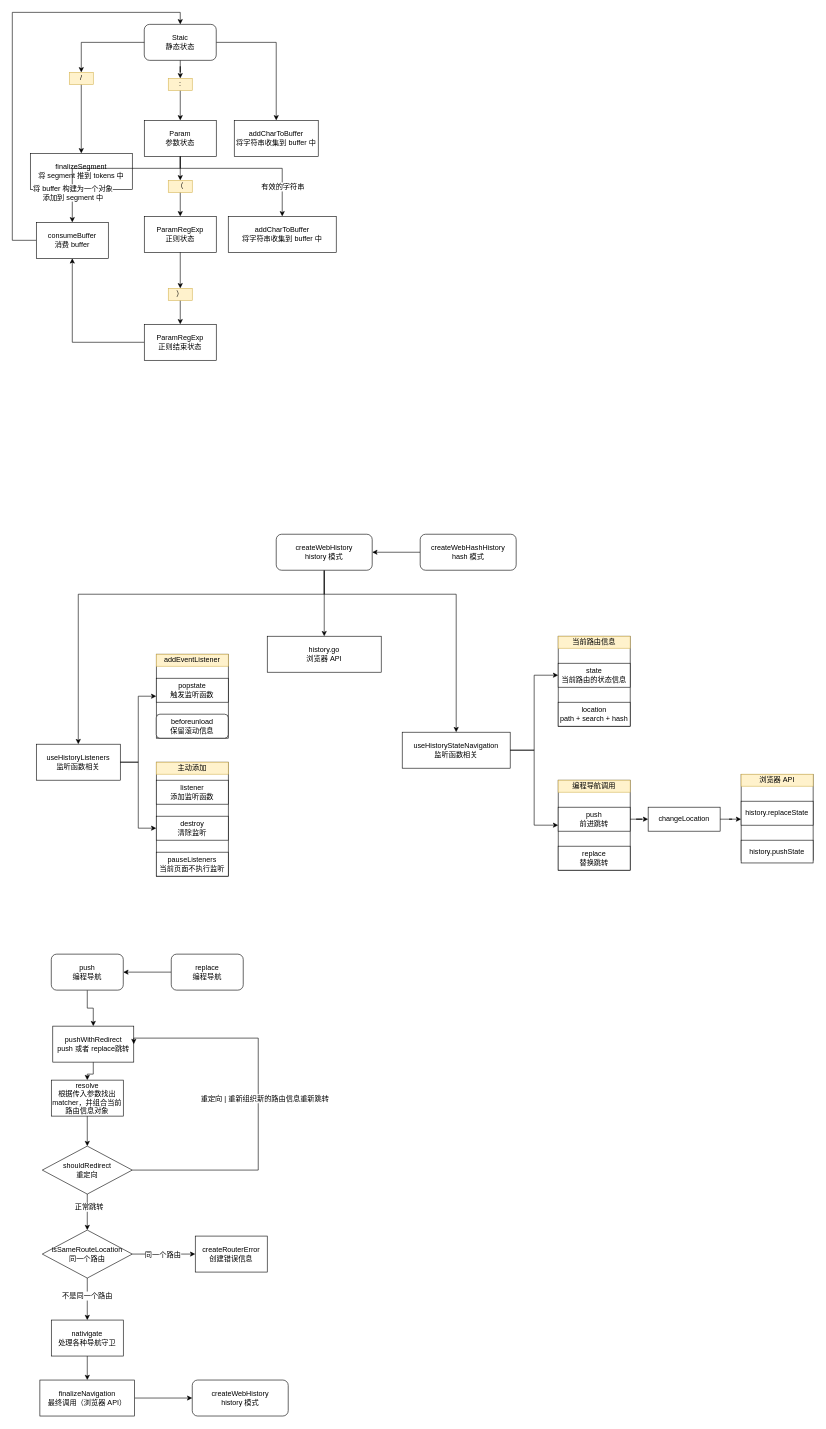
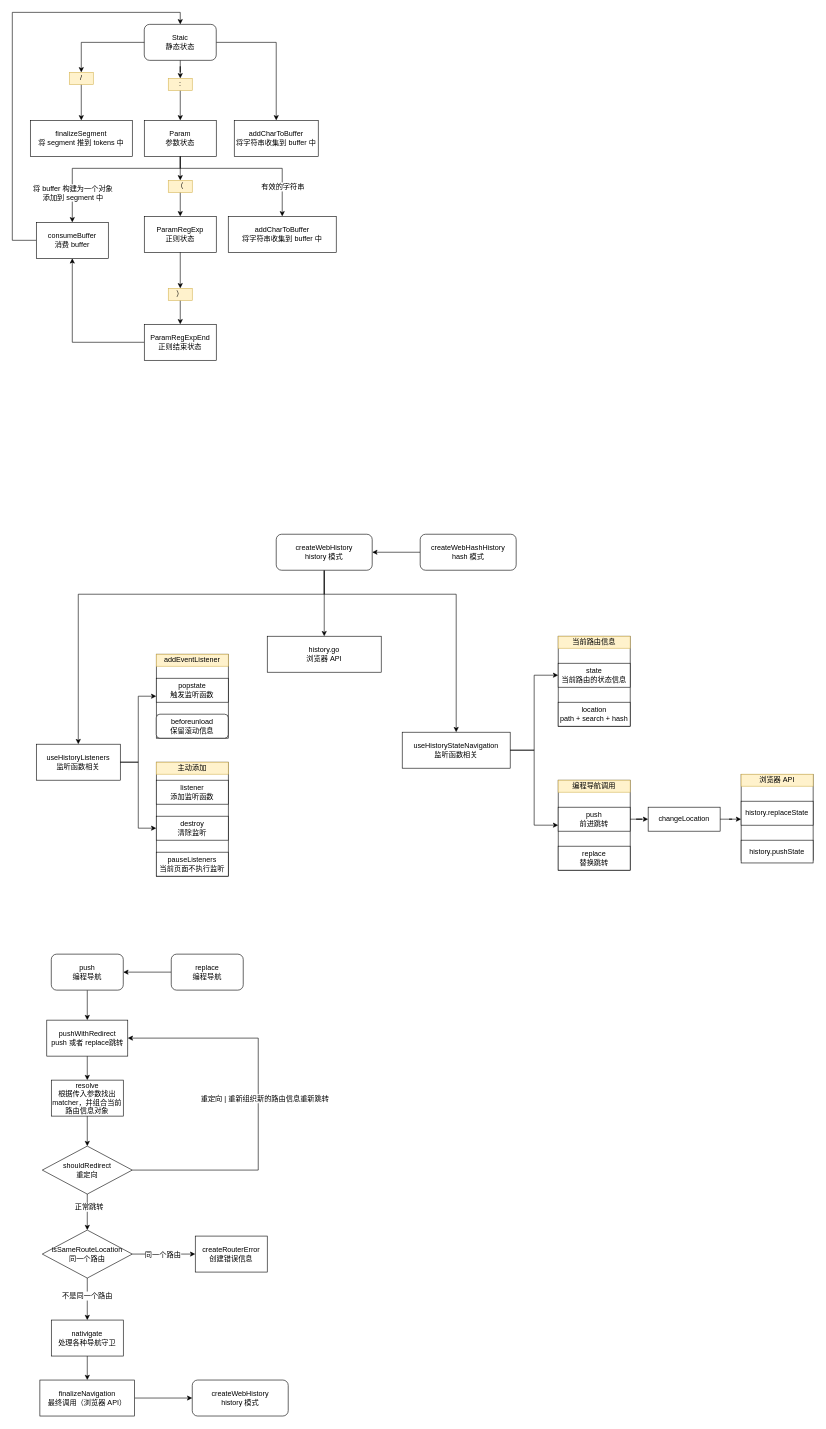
  <mxCell id="0" />
  <mxCell id="1" parent="0" />
  <mxCell id="2" style="edgeStyle=orthogonalEdgeStyle;rounded=0;orthogonalLoop=1;jettySize=auto;html=1;" parent="1" source="7" target="6" edge="1"><mxGeometry relative="1" as="geometry" /></mxCell>
  <mxCell id="3" style="edgeStyle=orthogonalEdgeStyle;rounded=0;orthogonalLoop=1;jettySize=auto;html=1;" parent="1" source="15" target="14" edge="1"><mxGeometry relative="1" as="geometry" /></mxCell>
  <mxCell id="4" style="edgeStyle=orthogonalEdgeStyle;rounded=0;orthogonalLoop=1;jettySize=auto;html=1;" parent="1" source="5" target="17" edge="1"><mxGeometry relative="1" as="geometry" /></mxCell>
  <mxCell id="5" value="Staic&lt;br&gt;静态状态" style="rounded=1;whiteSpace=wrap;html=1;" parent="1" vertex="1"><mxGeometry x="240" y="40" width="120" height="60" as="geometry" /></mxCell>
- <mxCell id="6" value="finalizeSegment&lt;br&gt;将 segment 推到 tokens 中" style="rounded=0;whiteSpace=wrap;html=1;" parent="1" vertex="1"><mxGeometry x="50" y="255" width="170" height="60" as="geometry" /></mxCell>
+ <mxCell id="6" value="finalizeSegment&lt;br&gt;将 segment 推到 tokens 中" style="rounded=0;whiteSpace=wrap;html=1;" parent="1" vertex="1"><mxGeometry x="50" y="200" width="170" height="60" as="geometry" /></mxCell>
  <mxCell id="7" value="/" style="text;html=1;strokeColor=#d6b656;fillColor=#fff2cc;align=center;verticalAlign=middle;whiteSpace=wrap;rounded=0;" parent="1" vertex="1"><mxGeometry x="115" y="120" width="40" height="20" as="geometry" /></mxCell>
  <mxCell id="8" style="edgeStyle=orthogonalEdgeStyle;rounded=0;orthogonalLoop=1;jettySize=auto;html=1;" parent="1" source="5" target="7" edge="1"><mxGeometry relative="1" as="geometry"><mxPoint x="240" y="70" as="sourcePoint" /><mxPoint x="135" y="200" as="targetPoint" /></mxGeometry></mxCell>
  <mxCell id="9" style="edgeStyle=orthogonalEdgeStyle;rounded=0;orthogonalLoop=1;jettySize=auto;html=1;entryX=0.5;entryY=0;entryDx=0;entryDy=0;" parent="1" source="20" target="19" edge="1"><mxGeometry relative="1" as="geometry" /></mxCell>
  <mxCell id="10" style="edgeStyle=orthogonalEdgeStyle;rounded=0;orthogonalLoop=1;jettySize=auto;html=1;entryX=0.5;entryY=0;entryDx=0;entryDy=0;" parent="1" source="14" target="22" edge="1"><mxGeometry relative="1" as="geometry"><Array as="points"><mxPoint x="300" y="280" /><mxPoint x="470" y="280" /></Array></mxGeometry></mxCell>
  <mxCell id="11" value="有效的字符串" style="text;html=1;resizable=0;points=[];align=center;verticalAlign=middle;labelBackgroundColor=#ffffff;" parent="10" vertex="1" connectable="0"><mxGeometry x="0.56" y="2" relative="1" as="geometry"><mxPoint x="-2" y="9" as="offset" /></mxGeometry></mxCell>
  <mxCell id="12" style="edgeStyle=orthogonalEdgeStyle;rounded=0;orthogonalLoop=1;jettySize=auto;html=1;entryX=0.5;entryY=0;entryDx=0;entryDy=0;" parent="1" source="14" target="24" edge="1"><mxGeometry relative="1" as="geometry"><Array as="points"><mxPoint x="300" y="280" /><mxPoint x="120" y="280" /></Array></mxGeometry></mxCell>
  <mxCell id="13" value="将 buffer 构建为一个对象&lt;br&gt;添加到 segment 中" style="text;html=1;resizable=0;points=[];align=center;verticalAlign=middle;labelBackgroundColor=#ffffff;" parent="12" vertex="1" connectable="0"><mxGeometry x="0.572" y="-3" relative="1" as="geometry"><mxPoint x="3" y="12" as="offset" /></mxGeometry></mxCell>
  <mxCell id="14" value="Param&lt;br&gt;参数状态" style="rounded=0;whiteSpace=wrap;html=1;" parent="1" vertex="1"><mxGeometry x="240" y="200" width="120" height="60" as="geometry" /></mxCell>
  <mxCell id="15" value=":" style="text;html=1;strokeColor=#d6b656;fillColor=#fff2cc;align=center;verticalAlign=middle;whiteSpace=wrap;rounded=0;" parent="1" vertex="1"><mxGeometry x="280" y="130" width="40" height="20" as="geometry" /></mxCell>
  <mxCell id="16" style="edgeStyle=orthogonalEdgeStyle;rounded=0;orthogonalLoop=1;jettySize=auto;html=1;" parent="1" source="5" target="15" edge="1"><mxGeometry relative="1" as="geometry"><mxPoint x="300" y="100" as="sourcePoint" /><mxPoint x="300" y="200" as="targetPoint" /></mxGeometry></mxCell>
  <mxCell id="17" value="addCharToBuffer&lt;br&gt;将字符串收集到 buffer 中" style="rounded=0;whiteSpace=wrap;html=1;" parent="1" vertex="1"><mxGeometry x="390" y="200" width="140" height="60" as="geometry" /></mxCell>
  <mxCell id="18" style="edgeStyle=orthogonalEdgeStyle;rounded=0;orthogonalLoop=1;jettySize=auto;html=1;" parent="1" source="27" target="26" edge="1"><mxGeometry relative="1" as="geometry" /></mxCell>
  <mxCell id="19" value="ParamRegExp&lt;br&gt;正则状态" style="rounded=0;whiteSpace=wrap;html=1;" parent="1" vertex="1"><mxGeometry x="240" y="360" width="120" height="60" as="geometry" /></mxCell>
  <mxCell id="20" value="（" style="text;html=1;strokeColor=#d6b656;fillColor=#fff2cc;align=center;verticalAlign=middle;whiteSpace=wrap;rounded=0;" parent="1" vertex="1"><mxGeometry x="280" y="300" width="40" height="20" as="geometry" /></mxCell>
  <mxCell id="21" style="edgeStyle=orthogonalEdgeStyle;rounded=0;orthogonalLoop=1;jettySize=auto;html=1;entryX=0.5;entryY=0;entryDx=0;entryDy=0;" parent="1" source="14" target="20" edge="1"><mxGeometry relative="1" as="geometry"><mxPoint x="300" y="260" as="sourcePoint" /><mxPoint x="250" y="350" as="targetPoint" /></mxGeometry></mxCell>
  <mxCell id="22" value="addCharToBuffer&lt;br&gt;将字符串收集到 buffer 中" style="rounded=0;whiteSpace=wrap;html=1;" parent="1" vertex="1"><mxGeometry x="380" y="360" width="180" height="60" as="geometry" /></mxCell>
  <mxCell id="23" style="edgeStyle=orthogonalEdgeStyle;rounded=0;orthogonalLoop=1;jettySize=auto;html=1;entryX=0.5;entryY=0;entryDx=0;entryDy=0;" parent="1" source="24" target="5" edge="1"><mxGeometry relative="1" as="geometry"><Array as="points"><mxPoint x="20" y="400" /><mxPoint x="20" y="20" /><mxPoint x="300" y="20" /></Array></mxGeometry></mxCell>
  <mxCell id="24" value="consumeBuffer&lt;br&gt;消费 buffer" style="rounded=0;whiteSpace=wrap;html=1;" parent="1" vertex="1"><mxGeometry x="60" y="370" width="120" height="60" as="geometry" /></mxCell>
  <mxCell id="25" style="edgeStyle=orthogonalEdgeStyle;rounded=0;orthogonalLoop=1;jettySize=auto;html=1;entryX=0.5;entryY=1;entryDx=0;entryDy=0;exitX=0;exitY=0.5;exitDx=0;exitDy=0;" parent="1" source="26" target="24" edge="1"><mxGeometry relative="1" as="geometry"><mxPoint x="120" y="440" as="targetPoint" /><Array as="points"><mxPoint x="120" y="570" /></Array></mxGeometry></mxCell>
- <mxCell id="26" value="&lt;span&gt;ParamRegExp&lt;br&gt;正则结束状态&lt;br&gt;&lt;/span&gt;" style="rounded=0;whiteSpace=wrap;html=1;" parent="1" vertex="1"><mxGeometry x="240" y="540" width="120" height="60" as="geometry" /></mxCell>
+ <mxCell id="26" value="&lt;span&gt;ParamRegExpEnd&lt;br&gt;正则结束状态&lt;br&gt;&lt;/span&gt;" style="rounded=0;whiteSpace=wrap;html=1;" parent="1" vertex="1"><mxGeometry x="240" y="540" width="120" height="60" as="geometry" /></mxCell>
  <mxCell id="27" value="）" style="text;html=1;strokeColor=#d6b656;fillColor=#fff2cc;align=center;verticalAlign=middle;whiteSpace=wrap;rounded=0;" parent="1" vertex="1"><mxGeometry x="280" y="480" width="40" height="20" as="geometry" /></mxCell>
  <mxCell id="28" style="edgeStyle=orthogonalEdgeStyle;rounded=0;orthogonalLoop=1;jettySize=auto;html=1;" parent="1" source="19" target="27" edge="1"><mxGeometry relative="1" as="geometry"><mxPoint x="300" y="420" as="sourcePoint" /><mxPoint x="180" y="480" as="targetPoint" /></mxGeometry></mxCell>
  <mxCell id="29" style="edgeStyle=orthogonalEdgeStyle;rounded=0;orthogonalLoop=1;jettySize=auto;html=1;" parent="1" target="36" edge="1"><mxGeometry relative="1" as="geometry"><mxPoint x="540" y="950" as="sourcePoint" /><Array as="points"><mxPoint x="540" y="990" /><mxPoint x="130" y="990" /></Array></mxGeometry></mxCell>
  <mxCell id="30" style="edgeStyle=orthogonalEdgeStyle;rounded=0;orthogonalLoop=1;jettySize=auto;html=1;" parent="1" target="54" edge="1"><mxGeometry relative="1" as="geometry"><mxPoint x="540" y="950" as="sourcePoint" /><Array as="points"><mxPoint x="540" y="990" /><mxPoint x="760" y="990" /></Array></mxGeometry></mxCell>
  <mxCell id="31" style="edgeStyle=orthogonalEdgeStyle;rounded=0;orthogonalLoop=1;jettySize=auto;html=1;" parent="1" source="32" target="73" edge="1"><mxGeometry relative="1" as="geometry" /></mxCell>
  <mxCell id="32" value="createWebHistory&lt;br&gt;history 模式" style="rounded=1;whiteSpace=wrap;html=1;" parent="1" vertex="1"><mxGeometry x="460" y="890" width="160" height="60" as="geometry" /></mxCell>
  <mxCell id="33" style="edgeStyle=orthogonalEdgeStyle;rounded=0;orthogonalLoop=1;jettySize=auto;html=1;entryX=1;entryY=0.5;entryDx=0;entryDy=0;" parent="1" source="34" target="32" edge="1"><mxGeometry relative="1" as="geometry" /></mxCell>
  <mxCell id="34" value="createWebHashHistory&lt;br&gt;hash 模式" style="rounded=1;whiteSpace=wrap;html=1;" parent="1" vertex="1"><mxGeometry x="700" y="890" width="160" height="60" as="geometry" /></mxCell>
  <mxCell id="35" value="" style="group" parent="1" vertex="1" connectable="0"><mxGeometry x="60" y="1090" width="320" height="370" as="geometry" /></mxCell>
  <mxCell id="36" value="useHistoryListeners&lt;br&gt;监听函数相关" style="rounded=0;whiteSpace=wrap;html=1;" parent="35" vertex="1"><mxGeometry y="150" width="140" height="60" as="geometry" /></mxCell>
  <mxCell id="37" value="" style="group" parent="35" vertex="1" connectable="0"><mxGeometry x="200" width="120" height="140" as="geometry" /></mxCell>
  <mxCell id="38" value="" style="rounded=0;whiteSpace=wrap;html=1;" parent="37" vertex="1"><mxGeometry width="120" height="140" as="geometry" /></mxCell>
  <mxCell id="39" value="popstate&lt;br&gt;触发监听函数" style="rounded=0;whiteSpace=wrap;html=1;" parent="37" vertex="1"><mxGeometry y="40" width="120" height="40" as="geometry" /></mxCell>
  <mxCell id="40" value="beforeunload&lt;br&gt;保留滚动信息" style="whiteSpace=wrap;html=1;rounded=1;" parent="37" vertex="1"><mxGeometry y="100" width="120" height="40" as="geometry" /></mxCell>
  <mxCell id="41" value="addEventListener" style="text;html=1;strokeColor=#d6b656;fillColor=#fff2cc;align=center;verticalAlign=middle;whiteSpace=wrap;rounded=0;" parent="37" vertex="1"><mxGeometry width="120" height="20" as="geometry" /></mxCell>
  <mxCell id="42" style="edgeStyle=orthogonalEdgeStyle;rounded=0;orthogonalLoop=1;jettySize=auto;html=1;entryX=0;entryY=0.75;entryDx=0;entryDy=0;" parent="35" source="36" target="39" edge="1"><mxGeometry relative="1" as="geometry" /></mxCell>
  <mxCell id="43" value="" style="group" parent="35" vertex="1" connectable="0"><mxGeometry x="200" y="180" width="120" height="190" as="geometry" /></mxCell>
  <mxCell id="44" value="" style="rounded=0;whiteSpace=wrap;html=1;" parent="43" vertex="1"><mxGeometry width="120" height="190" as="geometry" /></mxCell>
  <mxCell id="45" value="listener&lt;br&gt;添加监听函数" style="rounded=0;whiteSpace=wrap;html=1;" parent="43" vertex="1"><mxGeometry y="30" width="120" height="40" as="geometry" /></mxCell>
  <mxCell id="46" value="destroy&lt;br&gt;清除监听" style="rounded=0;whiteSpace=wrap;html=1;" parent="43" vertex="1"><mxGeometry y="90" width="120" height="40" as="geometry" /></mxCell>
  <mxCell id="47" value="pauseListeners&lt;br&gt;当前页面不执行监听" style="rounded=0;whiteSpace=wrap;html=1;" parent="43" vertex="1"><mxGeometry y="150" width="120" height="40" as="geometry" /></mxCell>
  <mxCell id="48" value="主动添加" style="text;html=1;strokeColor=#d6b656;fillColor=#fff2cc;align=center;verticalAlign=middle;whiteSpace=wrap;rounded=0;" parent="43" vertex="1"><mxGeometry width="120" height="20" as="geometry" /></mxCell>
  <mxCell id="49" style="edgeStyle=orthogonalEdgeStyle;rounded=0;orthogonalLoop=1;jettySize=auto;html=1;entryX=0;entryY=0.5;entryDx=0;entryDy=0;" parent="35" source="36" target="46" edge="1"><mxGeometry relative="1" as="geometry" /></mxCell>
  <mxCell id="50" value="" style="group" parent="1" vertex="1" connectable="0"><mxGeometry x="670" y="1060" width="685" height="390" as="geometry" /></mxCell>
  <mxCell id="51" value="" style="group" parent="50" vertex="1" connectable="0"><mxGeometry width="685" height="390" as="geometry" /></mxCell>
  <mxCell id="52" value="" style="rounded=0;whiteSpace=wrap;html=1;" parent="51" vertex="1"><mxGeometry x="565" y="230.5" width="120" height="143" as="geometry" /></mxCell>
  <mxCell id="53" value="" style="group" parent="51" vertex="1" connectable="0"><mxGeometry width="380" height="390" as="geometry" /></mxCell>
  <mxCell id="54" value="useHistoryStateNavigation&lt;br&gt;监听函数相关" style="rounded=0;whiteSpace=wrap;html=1;" parent="53" vertex="1"><mxGeometry y="160" width="180" height="60" as="geometry" /></mxCell>
  <mxCell id="55" value="" style="group" parent="53" vertex="1" connectable="0"><mxGeometry x="260" y="240" width="120" height="150" as="geometry" /></mxCell>
  <mxCell id="56" value="" style="rounded=0;whiteSpace=wrap;html=1;" parent="55" vertex="1"><mxGeometry width="120" height="150" as="geometry" /></mxCell>
  <mxCell id="57" value="push&lt;br&gt;前进跳转" style="rounded=0;whiteSpace=wrap;html=1;" parent="55" vertex="1"><mxGeometry y="45" width="120" height="40" as="geometry" /></mxCell>
  <mxCell id="58" value="replace&lt;br&gt;替换跳转" style="rounded=0;whiteSpace=wrap;html=1;" parent="55" vertex="1"><mxGeometry y="110" width="120" height="40" as="geometry" /></mxCell>
  <mxCell id="59" value="编程导航调用" style="text;html=1;strokeColor=#d6b656;fillColor=#fff2cc;align=center;verticalAlign=middle;whiteSpace=wrap;rounded=0;" parent="55" vertex="1"><mxGeometry width="120" height="20" as="geometry" /></mxCell>
  <mxCell id="60" style="edgeStyle=orthogonalEdgeStyle;rounded=0;orthogonalLoop=1;jettySize=auto;html=1;entryX=0;entryY=0.75;entryDx=0;entryDy=0;" parent="53" source="54" target="57" edge="1"><mxGeometry relative="1" as="geometry" /></mxCell>
  <mxCell id="61" value="" style="group" parent="53" vertex="1" connectable="0"><mxGeometry x="260" width="120" height="150" as="geometry" /></mxCell>
  <mxCell id="62" value="" style="rounded=0;whiteSpace=wrap;html=1;" parent="61" vertex="1"><mxGeometry width="120" height="150" as="geometry" /></mxCell>
  <mxCell id="63" value="state&lt;span style=&quot;color: rgba(0 , 0 , 0 , 0) ; font-family: monospace ; font-size: 0px&quot;&gt;%3CmxGraphModel%3E%3Croot%3E%3CmxCell%20id%3D%220%22%2F%3E%3CmxCell%20id%3D%221%22%20parent%3D%220%22%2F%3E%3CmxCell%20id%3D%222%22%20value%3D%22history.replaceState%22%20style%3D%22rounded%3D0%3BwhiteSpace%3Dwrap%3Bhtml%3D1%3B%22%20vertex%3D%221%22%20parent%3D%221%22%3E%3CmxGeometry%20x%3D%22570%22%20y%3D%221340%22%20width%3D%22120%22%20height%3D%2240%22%20as%3D%22geometry%22%2F%3E%3C%2FmxCell%3E%3C%2Froot%3E%3C%2FmxGraphModel%3E&lt;/span&gt;&lt;br&gt;当前路由的状态信息" style="rounded=0;whiteSpace=wrap;html=1;" parent="61" vertex="1"><mxGeometry y="45" width="120" height="40" as="geometry" /></mxCell>
  <mxCell id="64" value="location&lt;br&gt;path + search + hash" style="rounded=0;whiteSpace=wrap;html=1;" parent="61" vertex="1"><mxGeometry y="110" width="120" height="40" as="geometry" /></mxCell>
  <mxCell id="65" value="当前路由信息" style="text;html=1;strokeColor=#d6b656;fillColor=#fff2cc;align=center;verticalAlign=middle;whiteSpace=wrap;rounded=0;" parent="61" vertex="1"><mxGeometry width="120" height="20" as="geometry" /></mxCell>
  <mxCell id="66" style="edgeStyle=orthogonalEdgeStyle;rounded=0;orthogonalLoop=1;jettySize=auto;html=1;entryX=0;entryY=0.5;entryDx=0;entryDy=0;" parent="53" source="54" target="63" edge="1"><mxGeometry relative="1" as="geometry" /></mxCell>
  <mxCell id="67" value="changeLocation" style="rounded=0;whiteSpace=wrap;html=1;" parent="51" vertex="1"><mxGeometry x="410" y="285" width="120" height="40" as="geometry" /></mxCell>
  <mxCell id="68" value="history.replaceState" style="rounded=0;whiteSpace=wrap;html=1;" parent="51" vertex="1"><mxGeometry x="565" y="275" width="120" height="40" as="geometry" /></mxCell>
  <mxCell id="69" value="history.pushState" style="rounded=0;whiteSpace=wrap;html=1;" parent="51" vertex="1"><mxGeometry x="565" y="340" width="120" height="38" as="geometry" /></mxCell>
  <mxCell id="70" style="edgeStyle=orthogonalEdgeStyle;rounded=0;orthogonalLoop=1;jettySize=auto;html=1;entryX=0;entryY=0.75;entryDx=0;entryDy=0;" parent="51" source="67" target="68" edge="1"><mxGeometry relative="1" as="geometry" /></mxCell>
  <mxCell id="71" style="edgeStyle=orthogonalEdgeStyle;rounded=0;orthogonalLoop=1;jettySize=auto;html=1;" parent="51" source="57" target="67" edge="1"><mxGeometry relative="1" as="geometry" /></mxCell>
  <mxCell id="72" value="浏览器 API" style="text;html=1;strokeColor=#d6b656;fillColor=#fff2cc;align=center;verticalAlign=middle;whiteSpace=wrap;rounded=0;" parent="51" vertex="1"><mxGeometry x="565" y="230" width="120" height="20" as="geometry" /></mxCell>
  <mxCell id="73" value="history.go&lt;br&gt;浏览器 API" style="rounded=0;whiteSpace=wrap;html=1;" parent="1" vertex="1"><mxGeometry x="445" y="1060" width="190" height="60" as="geometry" /></mxCell>
  <mxCell id="74" style="edgeStyle=orthogonalEdgeStyle;rounded=0;orthogonalLoop=1;jettySize=auto;html=1;" parent="1" source="75" target="79" edge="1"><mxGeometry relative="1" as="geometry" /></mxCell>
  <mxCell id="75" value="push&lt;br&gt;编程导航" style="rounded=1;whiteSpace=wrap;html=1;" parent="1" vertex="1"><mxGeometry x="85" y="1590" width="120" height="60" as="geometry" /></mxCell>
  <mxCell id="76" style="edgeStyle=orthogonalEdgeStyle;rounded=0;orthogonalLoop=1;jettySize=auto;html=1;" parent="1" source="77" target="75" edge="1"><mxGeometry relative="1" as="geometry" /></mxCell>
  <mxCell id="77" value="replace&lt;br&gt;编程导航" style="rounded=1;whiteSpace=wrap;html=1;" parent="1" vertex="1"><mxGeometry x="285" y="1590" width="120" height="60" as="geometry" /></mxCell>
  <mxCell id="78" style="edgeStyle=orthogonalEdgeStyle;rounded=0;orthogonalLoop=1;jettySize=auto;html=1;entryX=0.5;entryY=0;entryDx=0;entryDy=0;" parent="1" source="79" target="81" edge="1"><mxGeometry relative="1" as="geometry" /></mxCell>
- <mxCell id="79" value="pushWithRedirect&lt;br&gt;push 或者 replace跳转" style="rounded=0;whiteSpace=wrap;html=1;" parent="1" vertex="1"><mxGeometry x="87.5" y="1710" width="135" height="60" as="geometry" /></mxCell>
+ <mxCell id="79" value="pushWithRedirect&lt;br&gt;push 或者 replace跳转" style="rounded=0;whiteSpace=wrap;html=1;" parent="1" vertex="1"><mxGeometry x="77.5" y="1700" width="135" height="60" as="geometry" /></mxCell>
  <mxCell id="80" style="edgeStyle=orthogonalEdgeStyle;rounded=0;orthogonalLoop=1;jettySize=auto;html=1;" parent="1" source="81" target="86" edge="1"><mxGeometry relative="1" as="geometry" /></mxCell>
  <mxCell id="81" value="resolve&lt;br&gt;根据传入参数找出 matcher，并组合当前路由信息对象" style="rounded=0;whiteSpace=wrap;html=1;" parent="1" vertex="1"><mxGeometry x="85" y="1800" width="120" height="60" as="geometry" /></mxCell>
  <mxCell id="82" style="edgeStyle=orthogonalEdgeStyle;rounded=0;orthogonalLoop=1;jettySize=auto;html=1;entryX=1;entryY=0.5;entryDx=0;entryDy=0;" parent="1" source="86" target="79" edge="1"><mxGeometry relative="1" as="geometry"><mxPoint x="300" y="1950" as="targetPoint" /><Array as="points"><mxPoint x="430" y="1950" /><mxPoint x="430" y="1730" /></Array></mxGeometry></mxCell>
  <mxCell id="83" value="重定向 | 重新组织新的路由信息重新跳转" style="text;html=1;resizable=0;points=[];align=center;verticalAlign=middle;labelBackgroundColor=#ffffff;" parent="82" vertex="1" connectable="0"><mxGeometry x="-0.806" y="1" relative="1" as="geometry"><mxPoint x="157" y="-119" as="offset" /></mxGeometry></mxCell>
  <mxCell id="84" style="edgeStyle=orthogonalEdgeStyle;rounded=0;orthogonalLoop=1;jettySize=auto;html=1;" parent="1" source="86" target="91" edge="1"><mxGeometry relative="1" as="geometry"><mxPoint x="145" y="2040" as="targetPoint" /></mxGeometry></mxCell>
  <mxCell id="85" value="正常跳转" style="text;html=1;resizable=0;points=[];align=center;verticalAlign=middle;labelBackgroundColor=#ffffff;" parent="84" vertex="1" connectable="0"><mxGeometry x="-0.313" y="2" relative="1" as="geometry"><mxPoint as="offset" /></mxGeometry></mxCell>
  <mxCell id="86" value="shouldRedirect&lt;br&gt;重定向" style="rhombus;whiteSpace=wrap;html=1;" parent="1" vertex="1"><mxGeometry x="70" y="1910" width="150" height="80" as="geometry" /></mxCell>
  <mxCell id="87" style="edgeStyle=orthogonalEdgeStyle;rounded=0;orthogonalLoop=1;jettySize=auto;html=1;entryX=0;entryY=0.5;entryDx=0;entryDy=0;" parent="1" source="91" target="92" edge="1"><mxGeometry relative="1" as="geometry" /></mxCell>
  <mxCell id="88" value="同一个路由" style="text;html=1;resizable=0;points=[];align=center;verticalAlign=middle;labelBackgroundColor=#ffffff;" parent="87" vertex="1" connectable="0"><mxGeometry x="-0.297" y="-1" relative="1" as="geometry"><mxPoint x="13" y="-1" as="offset" /></mxGeometry></mxCell>
  <mxCell id="89" style="edgeStyle=orthogonalEdgeStyle;rounded=0;orthogonalLoop=1;jettySize=auto;html=1;" parent="1" source="91" target="94" edge="1"><mxGeometry relative="1" as="geometry" /></mxCell>
  <mxCell id="90" value="不是同一个路由" style="text;html=1;resizable=0;points=[];align=center;verticalAlign=middle;labelBackgroundColor=#ffffff;" parent="89" vertex="1" connectable="0"><mxGeometry x="-0.173" y="-1" relative="1" as="geometry"><mxPoint as="offset" /></mxGeometry></mxCell>
  <mxCell id="91" value="isSameRouteLocation&lt;br&gt;同一个路由" style="rhombus;whiteSpace=wrap;html=1;" parent="1" vertex="1"><mxGeometry x="70" y="2050" width="150" height="80" as="geometry" /></mxCell>
  <mxCell id="92" value="createRouterError&lt;br&gt;创建错误信息" style="rounded=0;whiteSpace=wrap;html=1;" parent="1" vertex="1"><mxGeometry x="325" y="2060" width="120" height="60" as="geometry" /></mxCell>
  <mxCell id="93" style="edgeStyle=orthogonalEdgeStyle;rounded=0;orthogonalLoop=1;jettySize=auto;html=1;" parent="1" source="94" target="96" edge="1"><mxGeometry relative="1" as="geometry" /></mxCell>
  <mxCell id="94" value="nativigate&lt;br&gt;处理各种导航守卫" style="rounded=0;whiteSpace=wrap;html=1;" parent="1" vertex="1"><mxGeometry x="85" y="2200" width="120" height="60" as="geometry" /></mxCell>
  <mxCell id="95" style="edgeStyle=orthogonalEdgeStyle;rounded=0;orthogonalLoop=1;jettySize=auto;html=1;entryX=0;entryY=0.5;entryDx=0;entryDy=0;" parent="1" source="96" target="97" edge="1"><mxGeometry relative="1" as="geometry" /></mxCell>
  <mxCell id="96" value="finalizeNavigation&lt;br&gt;最终调用（浏览器 API）" style="rounded=0;whiteSpace=wrap;html=1;" parent="1" vertex="1"><mxGeometry x="66" y="2300" width="158" height="60" as="geometry" /></mxCell>
  <mxCell id="97" value="createWebHistory&lt;br&gt;history 模式" style="rounded=1;whiteSpace=wrap;html=1;" parent="1" vertex="1"><mxGeometry x="320" y="2300" width="160" height="60" as="geometry" /></mxCell>
